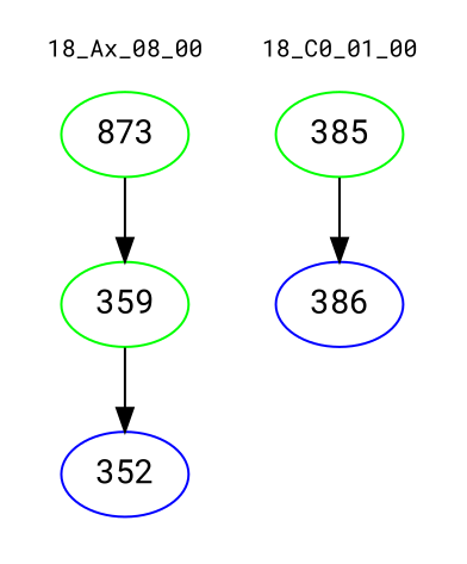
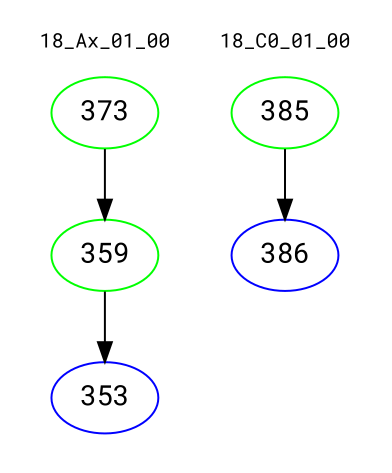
  digraph {
    fontname="Roboto Mono"
    node [color=green fontname="Roboto Mono"]
    edge [color=black fontname="Roboto Mono"]
-   n1 [label=873]
+   n1 [label=373]
    n2 [label=359]
-   n3 [color=blue label=352]
+   n3 [color=blue label=353]
    n4 [label=385]
    n5 [color=blue label=386]
    subgraph cluster_1 {
      color=white
      fontsize=10
-     label="18_Ax_08_00"
+     label="18_Ax_01_00"
      n1
      n2
      n3
    }
    subgraph cluster_2 {
      color=white
      fontsize=10
      label="18_C0_01_00"
      n4
      n5
    }
    n1 -> n2
    n2 -> n3
    n4 -> n5
  }
